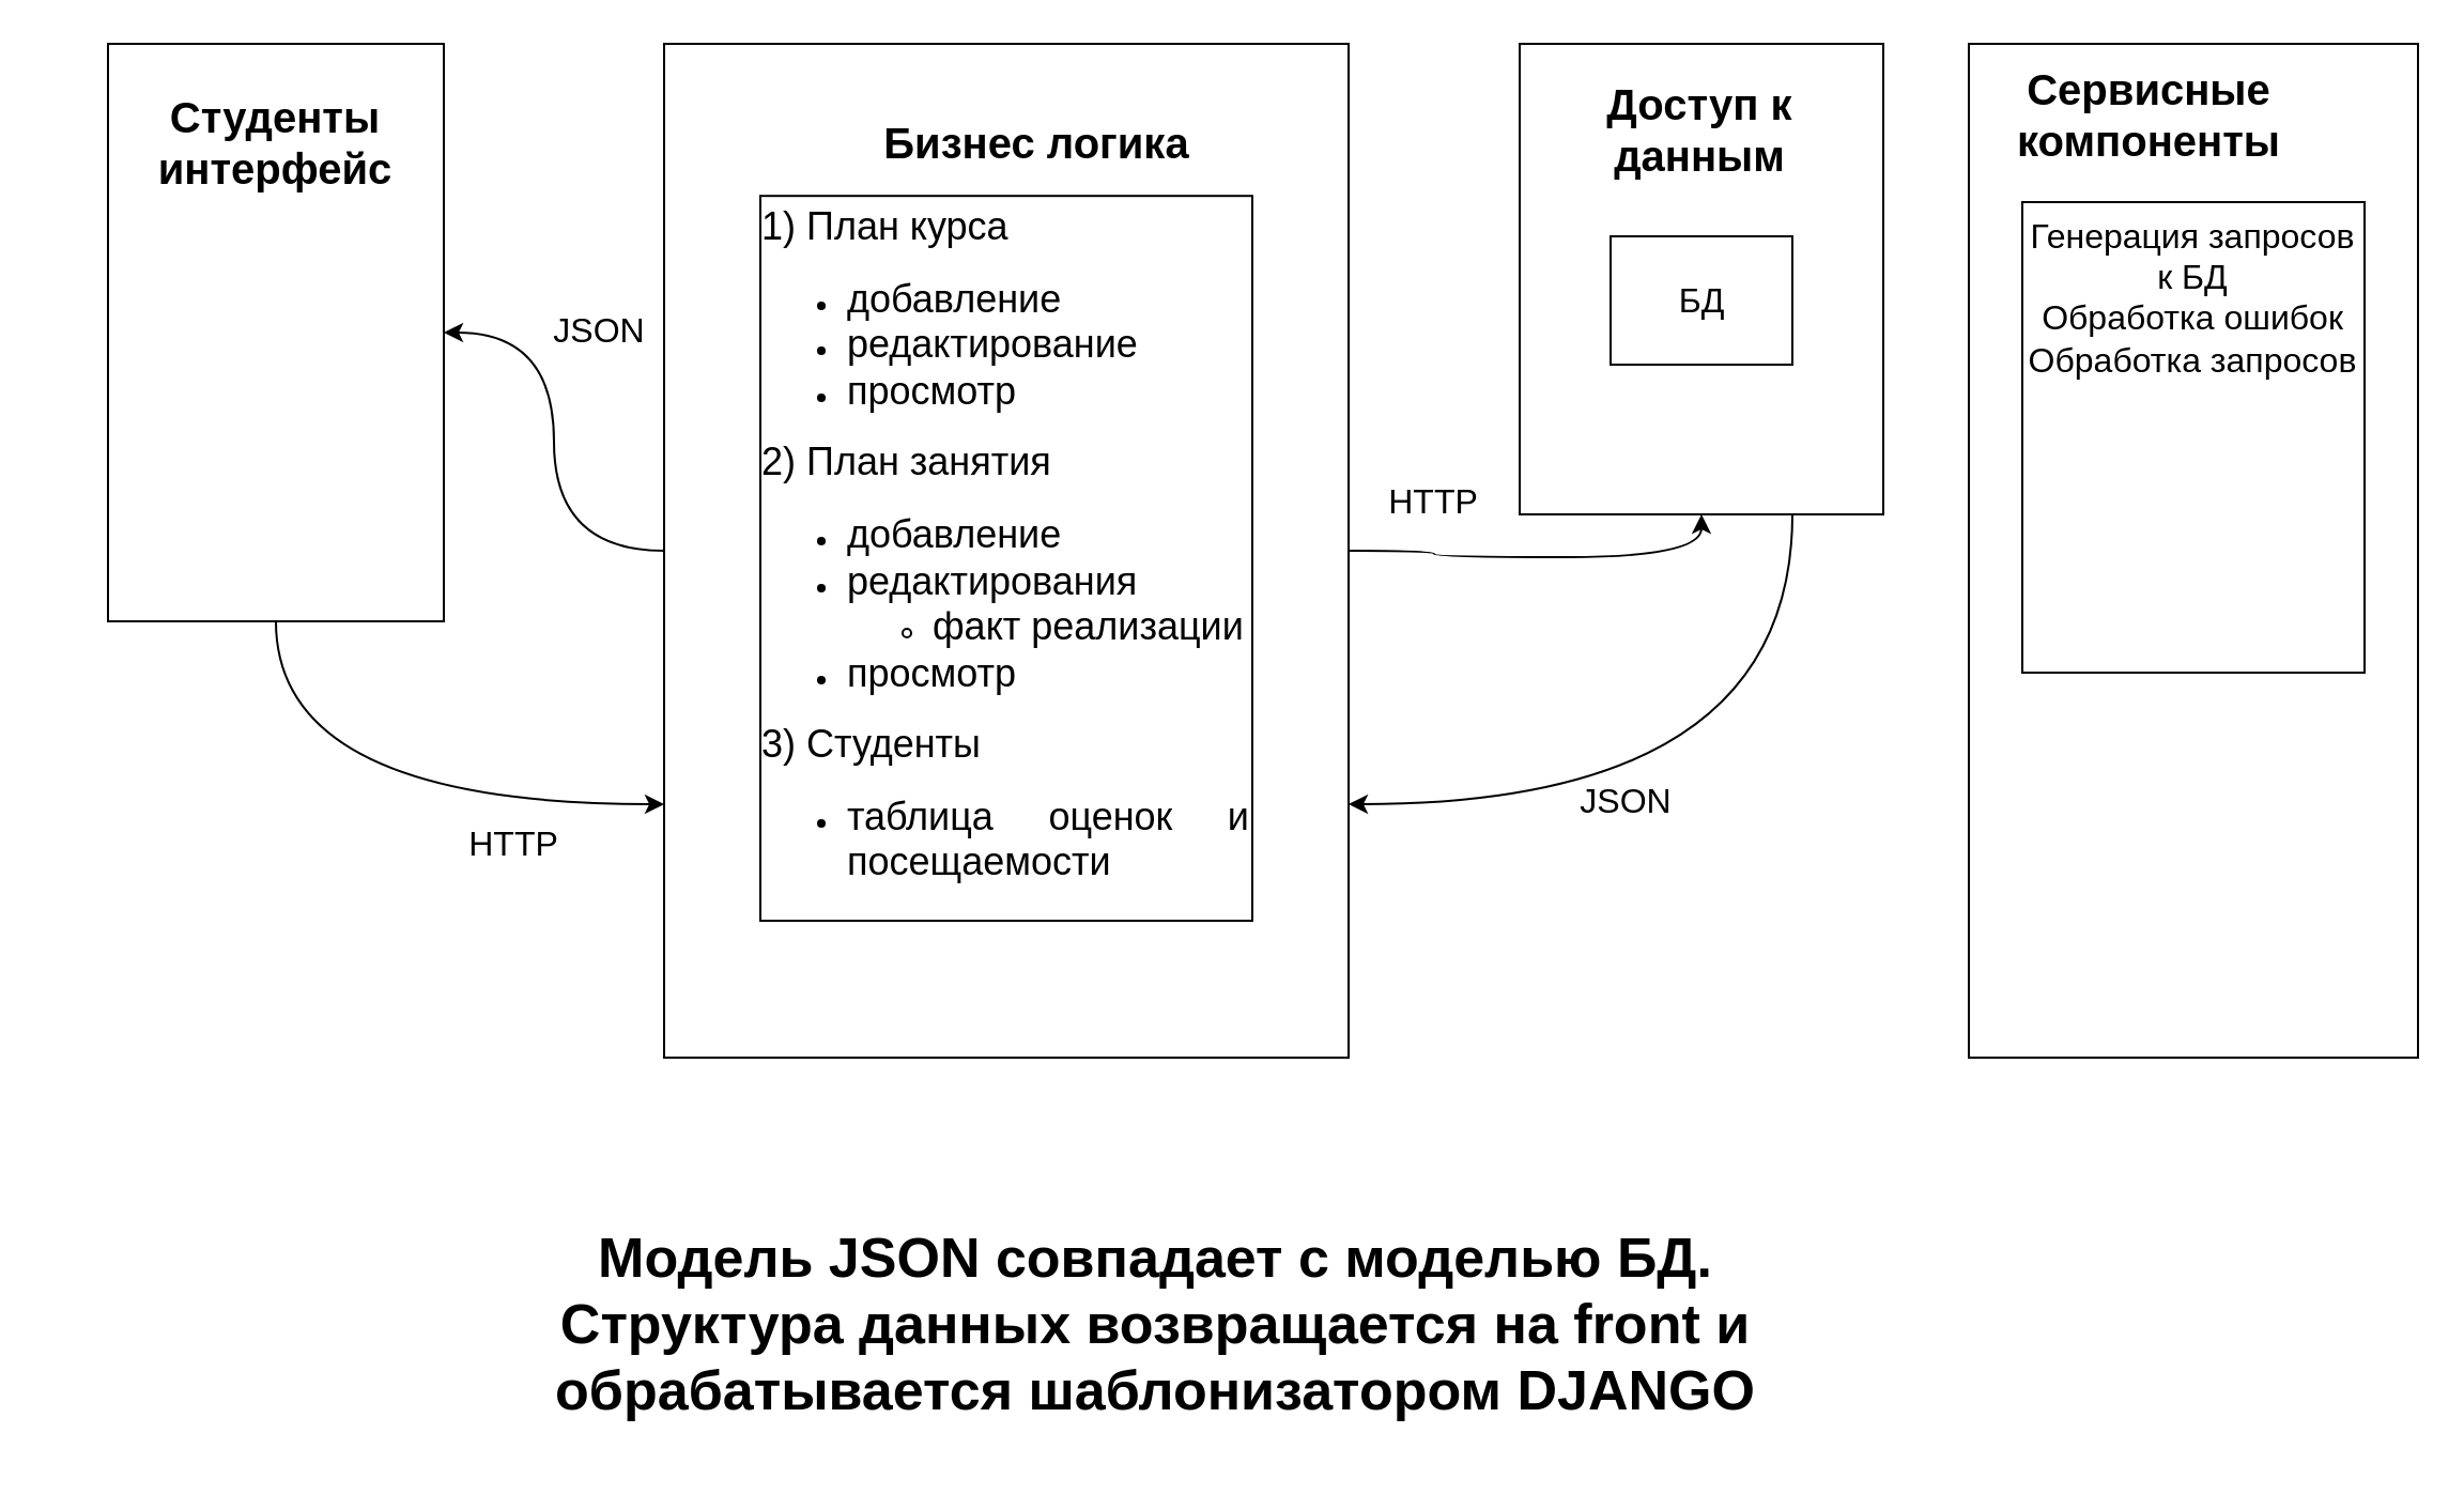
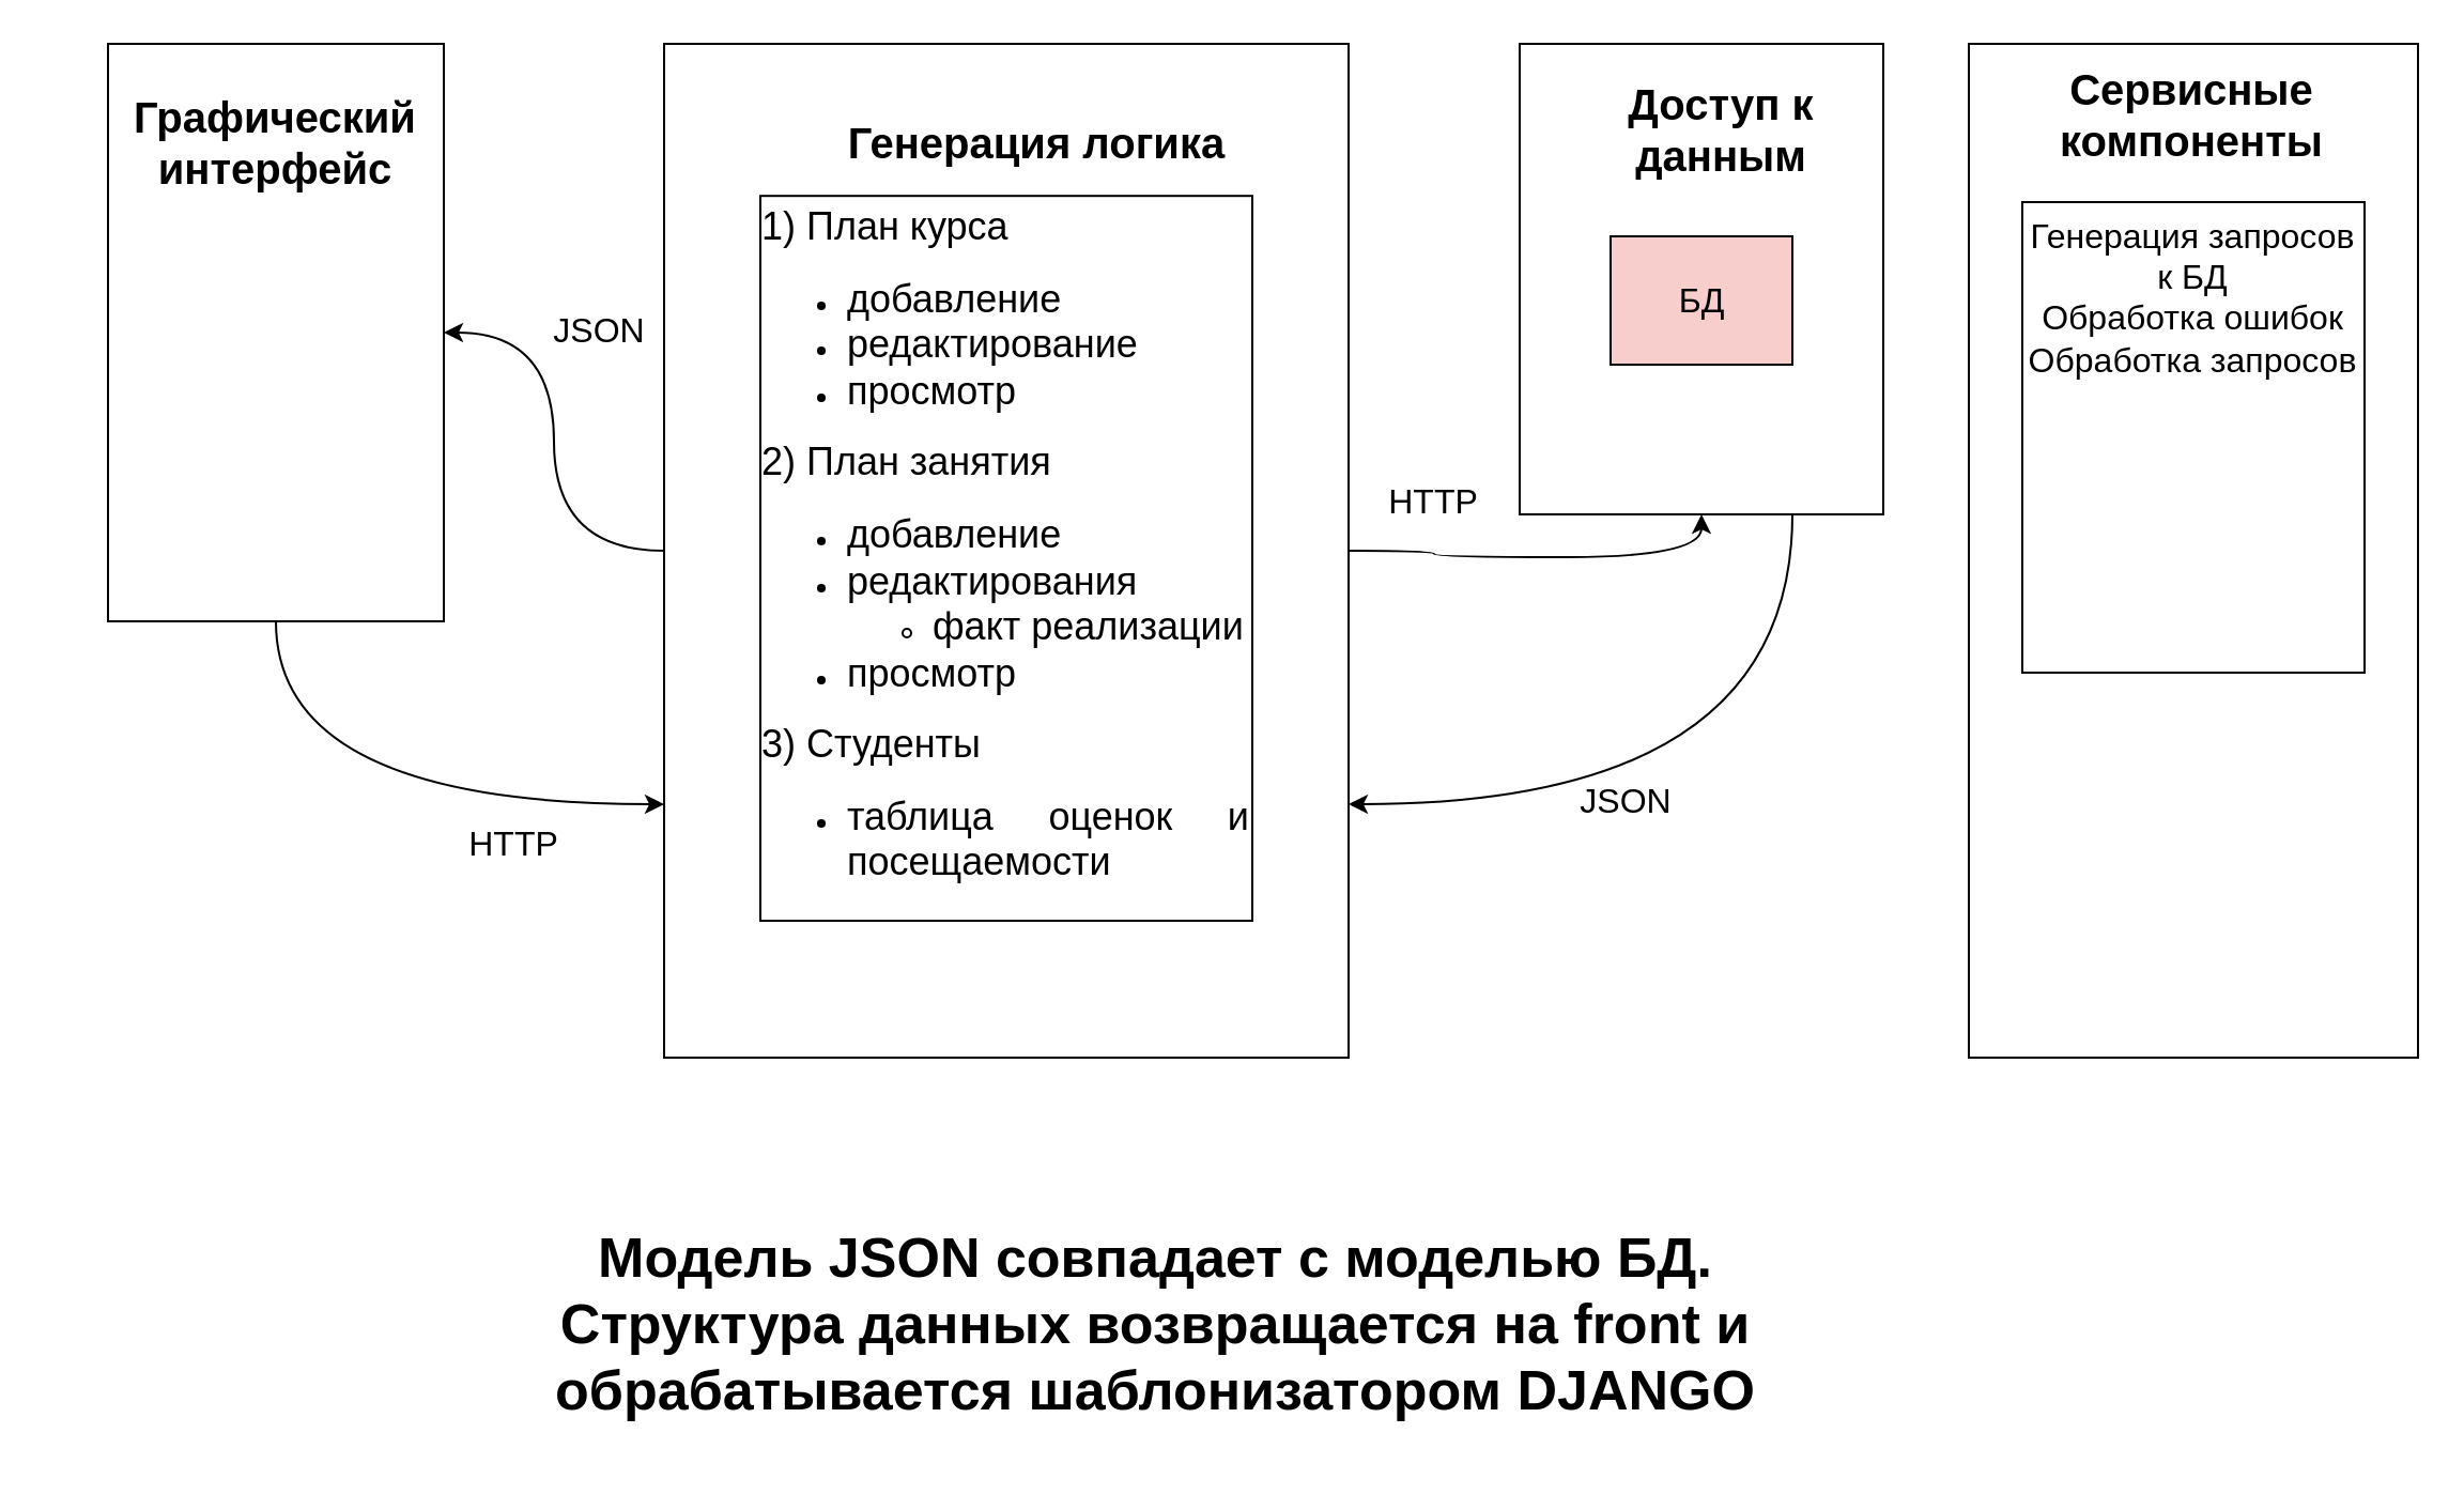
  <mxCell id="0" />
  <mxCell id="1" parent="0" />
  <mxCell id="2" value="" style="group" vertex="1" connectable="0" parent="1"><mxGeometry x="710" y="20" width="170" height="220" as="geometry" /></mxCell>
  <mxCell id="3" value="" style="rounded=0;whiteSpace=wrap;html=1;" vertex="1" parent="2"><mxGeometry width="170" height="220" as="geometry" /></mxCell>
- <mxCell id="4" value="&lt;font style=&quot;font-size: 20px&quot;&gt;&lt;b&gt;Доступ к данным&lt;/b&gt;&lt;/font&gt;" style="text;html=1;strokeColor=none;fillColor=none;align=center;verticalAlign=middle;whiteSpace=wrap;rounded=0;" vertex="1" parent="2"><mxGeometry x="35.417" y="20" width="99.167" height="40" as="geometry" /></mxCell>
- <mxCell id="5" value="&lt;font style=&quot;font-size: 16px&quot;&gt;БД&lt;/font&gt;" style="rounded=0;whiteSpace=wrap;html=1;" vertex="1" parent="2"><mxGeometry x="42.5" y="90" width="85" height="60" as="geometry" /></mxCell>
+ <mxCell id="4" value="&lt;font style=&quot;font-size: 20px&quot;&gt;&lt;b&gt;Доступ к данным&lt;/b&gt;&lt;/font&gt;" style="text;html=1;strokeColor=none;fillColor=none;align=center;verticalAlign=middle;whiteSpace=wrap;rounded=0;" vertex="1" parent="2"><mxGeometry x="45.417" y="20" width="99.167" height="40" as="geometry" /></mxCell>
+ <mxCell id="5" value="&lt;font style=&quot;font-size: 16px&quot;&gt;БД&lt;/font&gt;" style="rounded=0;whiteSpace=wrap;html=1;fillColor=#f8cecc;" vertex="1" parent="2"><mxGeometry x="42.5" y="90" width="85" height="60" as="geometry" /></mxCell>
  <mxCell id="6" value="" style="group" vertex="1" connectable="0" parent="1"><mxGeometry x="20" y="20" width="187" height="270" as="geometry" /></mxCell>
  <mxCell id="7" value="" style="rounded=0;whiteSpace=wrap;html=1;" vertex="1" parent="6"><mxGeometry x="30" width="157" height="270" as="geometry" /></mxCell>
- <mxCell id="8" value="&lt;font style=&quot;font-size: 20px&quot;&gt;&lt;b&gt;Студенты интерфейс&lt;/b&gt;&lt;/font&gt;" style="text;html=1;strokeColor=none;fillColor=none;align=center;verticalAlign=middle;whiteSpace=wrap;rounded=0;" vertex="1" parent="6"><mxGeometry x="58.918" y="34.003" width="99.167" height="24.545" as="geometry" /></mxCell>
+ <mxCell id="8" value="&lt;font style=&quot;font-size: 20px&quot;&gt;&lt;b&gt;Графический интерфейс&lt;/b&gt;&lt;/font&gt;" style="text;html=1;strokeColor=none;fillColor=none;align=center;verticalAlign=middle;whiteSpace=wrap;rounded=0;" vertex="1" parent="6"><mxGeometry x="58.918" y="34.003" width="99.167" height="24.545" as="geometry" /></mxCell>
  <mxCell id="9" style="edgeStyle=orthogonalEdgeStyle;curved=1;rounded=0;orthogonalLoop=1;jettySize=auto;html=1;exitX=1;exitY=0.5;exitDx=0;exitDy=0;entryX=0.5;entryY=1;entryDx=0;entryDy=0;" edge="1" parent="1" source="17" target="3"><mxGeometry relative="1" as="geometry" /></mxCell>
  <mxCell id="10" style="edgeStyle=orthogonalEdgeStyle;curved=1;rounded=0;orthogonalLoop=1;jettySize=auto;html=1;exitX=0.75;exitY=1;exitDx=0;exitDy=0;entryX=1;entryY=0.75;entryDx=0;entryDy=0;" edge="1" parent="1" source="3" target="17"><mxGeometry relative="1" as="geometry" /></mxCell>
  <mxCell id="11" style="edgeStyle=orthogonalEdgeStyle;curved=1;rounded=0;orthogonalLoop=1;jettySize=auto;html=1;exitX=0.5;exitY=1;exitDx=0;exitDy=0;entryX=0;entryY=0.75;entryDx=0;entryDy=0;" edge="1" parent="1" source="7" target="17"><mxGeometry relative="1" as="geometry" /></mxCell>
  <mxCell id="12" style="edgeStyle=orthogonalEdgeStyle;curved=1;rounded=0;orthogonalLoop=1;jettySize=auto;html=1;exitX=0;exitY=0.5;exitDx=0;exitDy=0;entryX=1;entryY=0.5;entryDx=0;entryDy=0;" edge="1" parent="1" source="17" target="7"><mxGeometry relative="1" as="geometry" /></mxCell>
  <mxCell id="13" value="&lt;span style=&quot;font-size: 16px&quot;&gt;HTTP&lt;/span&gt;" style="text;html=1;strokeColor=none;fillColor=none;align=center;verticalAlign=middle;whiteSpace=wrap;rounded=0;" vertex="1" parent="1"><mxGeometry x="650" y="224" width="40" height="20" as="geometry" /></mxCell>
  <mxCell id="14" value="&lt;span style=&quot;font-size: 16px&quot;&gt;JSON&lt;/span&gt;" style="text;html=1;strokeColor=none;fillColor=none;align=center;verticalAlign=middle;whiteSpace=wrap;rounded=0;" vertex="1" parent="1"><mxGeometry x="740" y="364" width="40" height="20" as="geometry" /></mxCell>
  <mxCell id="15" value="&lt;span style=&quot;font-size: 16px&quot;&gt;JSON&lt;/span&gt;" style="text;html=1;strokeColor=none;fillColor=none;align=center;verticalAlign=middle;whiteSpace=wrap;rounded=0;" vertex="1" parent="1"><mxGeometry x="260" y="144" width="40" height="20" as="geometry" /></mxCell>
  <mxCell id="16" value="&lt;span style=&quot;font-size: 16px&quot;&gt;HTTP&lt;/span&gt;" style="text;html=1;strokeColor=none;fillColor=none;align=center;verticalAlign=middle;whiteSpace=wrap;rounded=0;" vertex="1" parent="1"><mxGeometry x="220" y="384" width="40" height="20" as="geometry" /></mxCell>
  <mxCell id="17" value="" style="rounded=0;whiteSpace=wrap;html=1;container=1;" vertex="1" parent="1"><mxGeometry x="310" y="20" width="320" height="474" as="geometry"><mxRectangle x="330" y="16" width="50" height="40" as="alternateBounds" /></mxGeometry></mxCell>
  <mxCell id="18" value="&lt;div style=&quot;text-align: justify&quot;&gt;&lt;span style=&quot;font-size: 18px&quot;&gt;1) План курса&lt;/span&gt;&lt;/div&gt;&lt;ul&gt;&lt;li style=&quot;text-align: justify&quot;&gt;&lt;span style=&quot;font-size: 18px&quot;&gt;добавление&lt;/span&gt;&lt;/li&gt;&lt;li style=&quot;text-align: justify&quot;&gt;&lt;span style=&quot;font-size: 18px&quot;&gt;редактирование&lt;/span&gt;&lt;/li&gt;&lt;li style=&quot;text-align: justify&quot;&gt;&lt;span style=&quot;font-size: 18px&quot;&gt;просмотр&lt;/span&gt;&lt;/li&gt;&lt;/ul&gt;&lt;span style=&quot;font-size: 18px&quot;&gt;&lt;div style=&quot;text-align: justify&quot;&gt;&lt;span&gt;2) План занятия&lt;/span&gt;&lt;/div&gt;&lt;/span&gt;&lt;ul&gt;&lt;li style=&quot;text-align: justify&quot;&gt;&lt;span style=&quot;font-size: 18px&quot;&gt;добавление&lt;/span&gt;&lt;/li&gt;&lt;li style=&quot;text-align: justify&quot;&gt;&lt;span style=&quot;font-size: 18px&quot;&gt;редактирования&lt;/span&gt;&lt;/li&gt;&lt;ul&gt;&lt;li style=&quot;text-align: justify&quot;&gt;&lt;span style=&quot;font-size: 18px&quot;&gt;факт реализации&lt;/span&gt;&lt;/li&gt;&lt;/ul&gt;&lt;li style=&quot;text-align: justify&quot;&gt;&lt;span style=&quot;font-size: 18px&quot;&gt;просмотр&lt;/span&gt;&lt;/li&gt;&lt;/ul&gt;&lt;span style=&quot;font-size: 18px&quot;&gt;&lt;div style=&quot;text-align: justify&quot;&gt;&lt;span&gt;3) Студенты&lt;/span&gt;&lt;/div&gt;&lt;/span&gt;&lt;ul&gt;&lt;li style=&quot;text-align: justify&quot;&gt;&lt;span style=&quot;font-size: 18px&quot;&gt;таблица оценок и посещаемости&lt;/span&gt;&lt;/li&gt;&lt;/ul&gt;" style="rounded=0;whiteSpace=wrap;html=1;" vertex="1" parent="17"><mxGeometry x="45" y="71.1" width="230" height="338.9" as="geometry" /></mxCell>
- <mxCell id="19" value="&lt;font style=&quot;font-size: 20px&quot;&gt;&lt;b&gt;Бизнес логика&lt;/b&gt;&lt;/font&gt;" style="text;html=1;strokeColor=none;fillColor=none;align=center;verticalAlign=middle;whiteSpace=wrap;rounded=0;" vertex="1" parent="1"><mxGeometry x="368.333" y="33.25" width="233.333" height="66.25" as="geometry" /></mxCell>
+ <mxCell id="19" value="&lt;font style=&quot;font-size: 20px&quot;&gt;&lt;b&gt;Генерация логика&lt;/b&gt;&lt;/font&gt;" style="text;html=1;strokeColor=none;fillColor=none;align=center;verticalAlign=middle;whiteSpace=wrap;rounded=0;" vertex="1" parent="1"><mxGeometry x="368.333" y="33.25" width="233.333" height="66.25" as="geometry" /></mxCell>
  <mxCell id="20" value="&lt;font style=&quot;font-size: 26px&quot;&gt;&lt;b&gt;Модель JSON совпадает с моделью БД.&lt;br&gt;Структура данных возвращается на front и обрабатывается шаблонизатором DJANGO&lt;/b&gt;&lt;br&gt;&lt;/font&gt;" style="text;html=1;strokeColor=none;fillColor=none;align=center;verticalAlign=middle;whiteSpace=wrap;rounded=0;" vertex="1" parent="1"><mxGeometry x="220" y="554" width="640" height="130" as="geometry" /></mxCell>
  <mxCell id="21" value="" style="rounded=0;whiteSpace=wrap;html=1;" vertex="1" parent="1"><mxGeometry x="920" y="20" width="210" height="474" as="geometry" /></mxCell>
- <mxCell id="22" value="&lt;span style=&quot;font-size: 20px&quot;&gt;&lt;b&gt;Сервисные компоненты&lt;/b&gt;&lt;/span&gt;" style="text;html=1;strokeColor=none;fillColor=none;align=center;verticalAlign=middle;whiteSpace=wrap;rounded=0;" vertex="1" parent="1"><mxGeometry x="955.417" y="33.25" width="99.167" height="40" as="geometry" /></mxCell>
+ <mxCell id="22" value="&lt;span style=&quot;font-size: 20px&quot;&gt;&lt;b&gt;Сервисные компоненты&lt;/b&gt;&lt;/span&gt;" style="text;html=1;strokeColor=none;fillColor=none;align=center;verticalAlign=middle;whiteSpace=wrap;rounded=0;" vertex="1" parent="1"><mxGeometry x="975.417" y="33.25" width="99.167" height="40" as="geometry" /></mxCell>
  <mxCell id="23" value="&lt;font style=&quot;font-size: 16px&quot;&gt;Генерация запросов к БД&lt;br&gt;Обработка ошибок&lt;br&gt;Обработка запросов&lt;/font&gt;" style="rounded=0;whiteSpace=wrap;html=1;verticalAlign=top;align=center;" vertex="1" parent="1"><mxGeometry x="945" y="94" width="160" height="220" as="geometry" /></mxCell>
